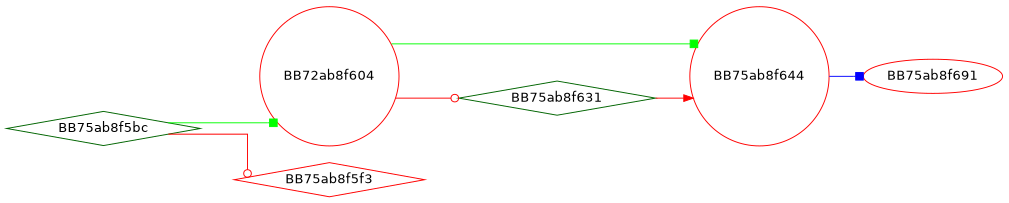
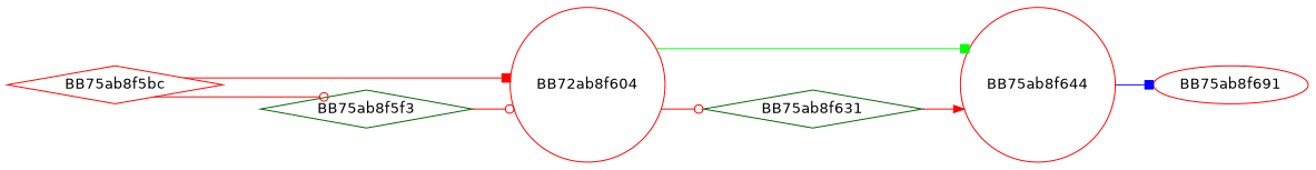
  digraph {
    fontname="DejaVu Sans"
    rankdir=LR
    splines=ortho
    node [color=red fontname="DejaVu Sans" shape=diamond]
    edge [arrowhead=box color=red fontname="DejaVu Sans"]
    n1 [label=BB72ab8f604 shape=circle]
-   BB75ab8f5bc [color=darkgreen]
-   BB75ab8f5f3
+   BB75ab8f5bc
+   BB75ab8f5f3 [color=darkgreen]
    BB75ab8f644 [shape=circle]
    BB75ab8f631 [color=darkgreen]
    BB75ab8f691 [shape=ellipse]
    n1 -> BB75ab8f644 [color=green]
    n1 -> BB75ab8f631 [arrowhead=odot]
-   BB75ab8f5bc -> n1 [color=green]
+   BB75ab8f5bc -> n1
    BB75ab8f5bc -> BB75ab8f5f3 [arrowhead=odot]
+   BB75ab8f5f3 -> n1 [arrowhead=odot]
    BB75ab8f644 -> BB75ab8f691 [color=blue]
    BB75ab8f631 -> BB75ab8f644 [arrowhead=normal]
  }
